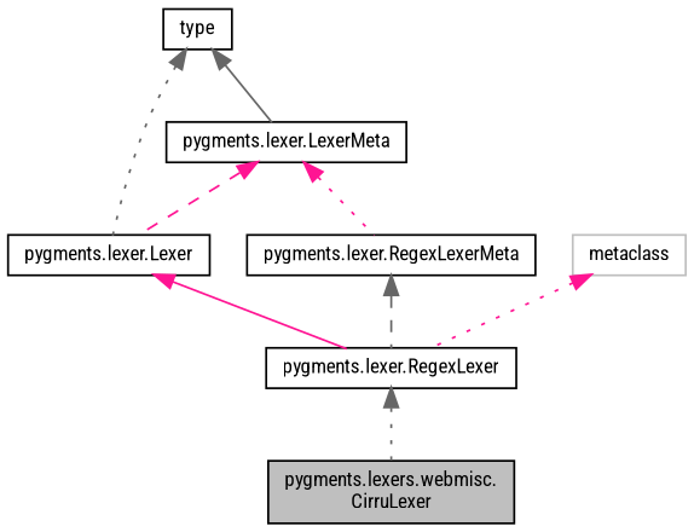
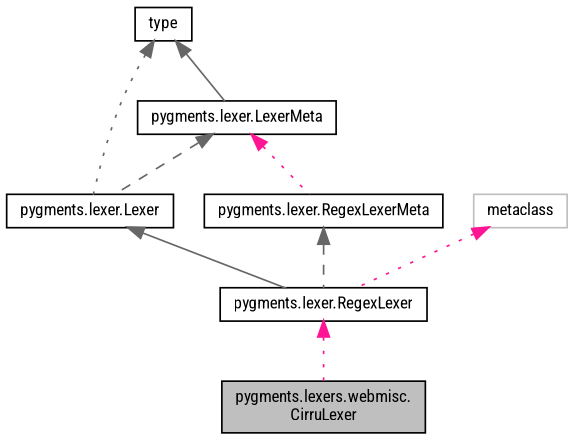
  digraph {
    fontname="Roboto Condensed"
    node [color=black fillcolor=white fontname="Roboto Condensed" fontsize=10 shape=record style=filled]
    edge [color=deeppink dir=back fontname="Roboto Condensed" fontsize=10 labelfontname=Helvetica labelfontsize=10 style=dotted]
    n1 [fillcolor=grey75 fontcolor=black height=0.2 label="pygments.lexers.webmisc.\lCirruLexer" width=0.4]
    n2 [height=0.2 label="pygments.lexer.RegexLexer" width=0.4]
    n3 [height=0.2 label="pygments.lexer.Lexer" width=0.4]
    n4 [color=grey75 height=0.2 label=metaclass width=0.4]
    n5 [height=0.2 label="pygments.lexer.LexerMeta" width=0.4]
    n6 [height=0.2 label="pygments.lexer.RegexLexerMeta" width=0.4]
    n7 [height=0.2 label=type width=0.4]
-   n2 -> n1 [color=gray40]
-   n3 -> n2 [style=solid]
+   n2 -> n1
+   n3 -> n2 [color=gray40 style=solid]
    n4 -> n2
-   n5 -> n3 [style=dashed]
+   n5 -> n3 [color=gray40 style=dashed]
    n5 -> n6
    n6 -> n2 [color=gray40 style=dashed]
    n7 -> n3 [color=gray40]
    n7 -> n5 [color=gray40 style=solid]
  }
